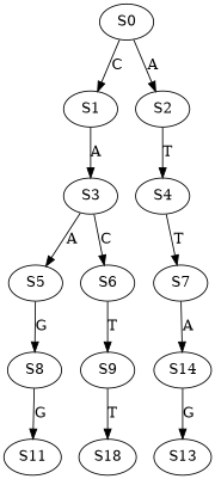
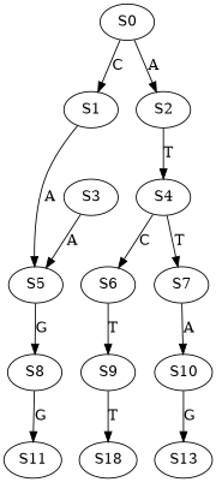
  strict digraph {
    S0
    S1
    S2
    S3
    S4
    S5
    S6
    S7
    S8
    S9
-   S10 [label=S14]
+   S10
    S11
    n13 [label=S18]
    S13
    S0 -> S1 [label=C]
    S0 -> S2 [label=A]
-   S1 -> S3 [label=A]
+   S1 -> S5 [label=A]
    S2 -> S4 [label=T]
    S3 -> S5 [label=A]
-   S3 -> S6 [label=C]
+   S4 -> S6 [label=C]
    S4 -> S7 [label=T]
    S5 -> S8 [label=G]
    S6 -> S9 [label=T]
    S7 -> S10 [label=A]
    S8 -> S11 [label=G]
    S9 -> n13 [label=T]
    S10 -> S13 [label=G]
  }
